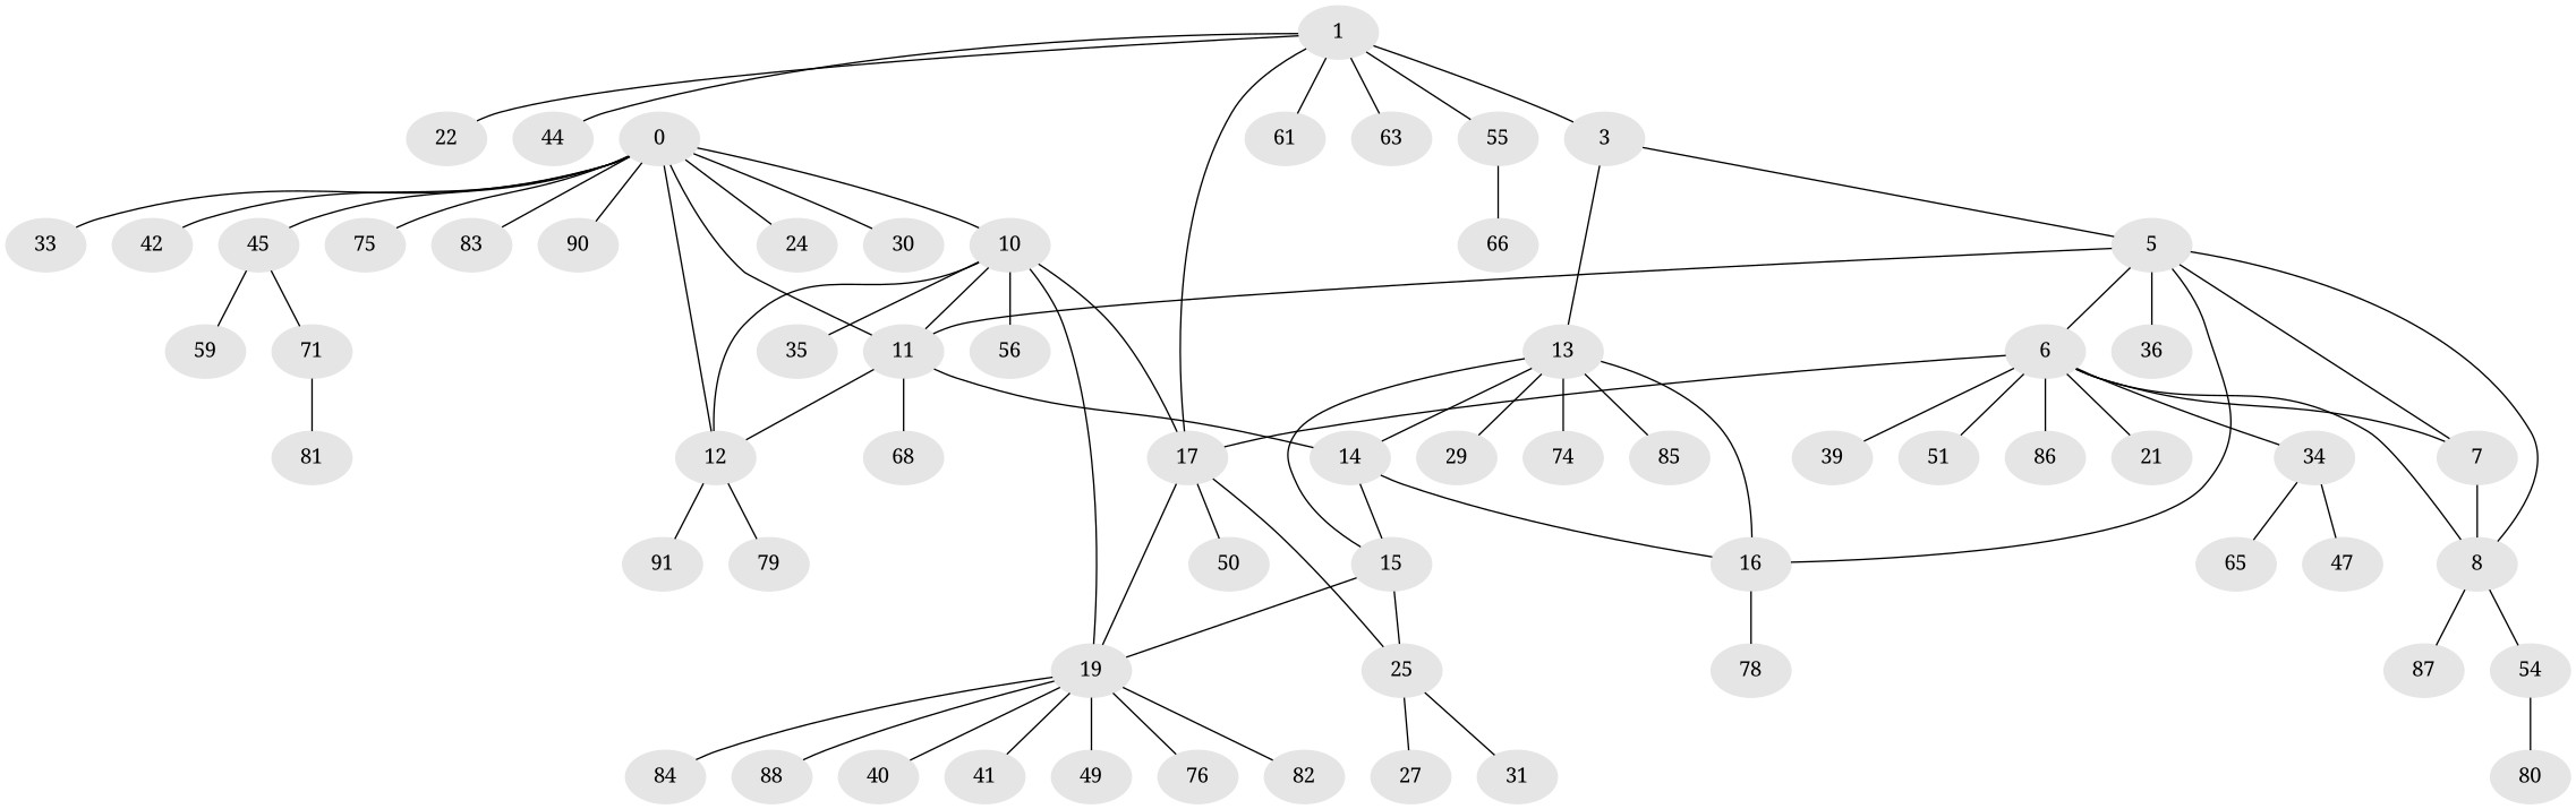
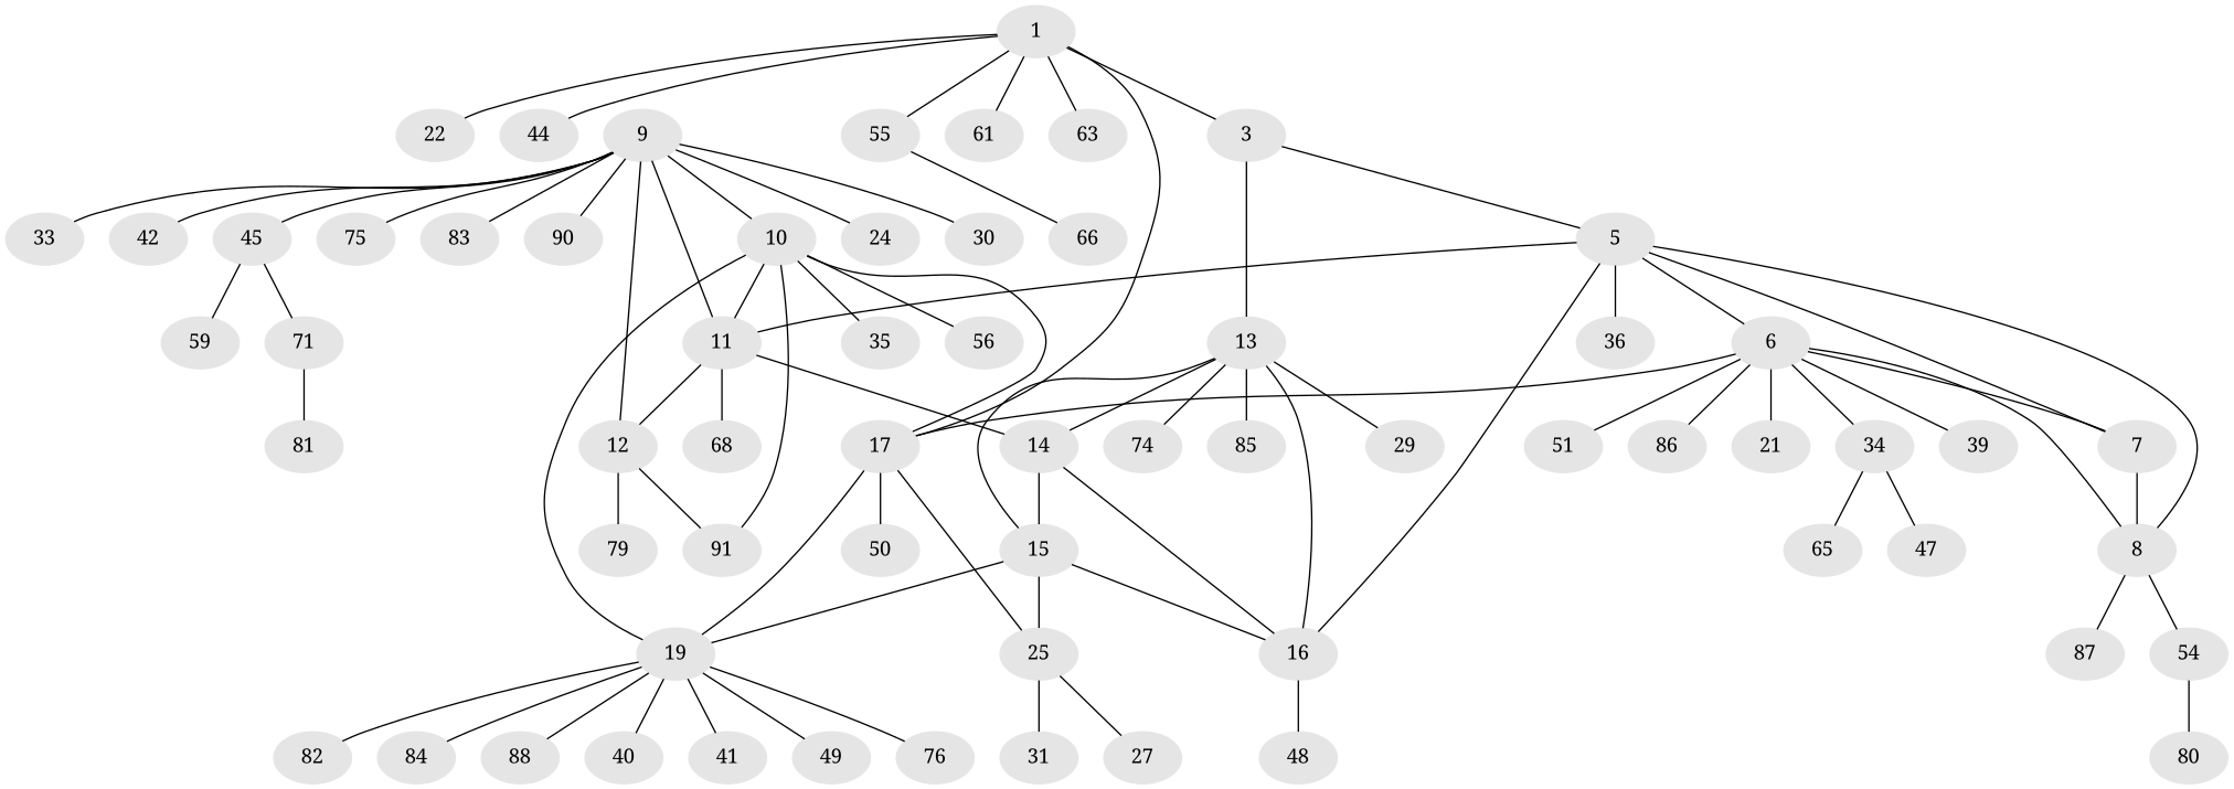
  graph {
    fontname="Noto Serif"
    node [color=gray90 fontname="Noto Serif" style=filled]
    edge [fontname="Noto Serif"]
    1 [super="+4"]
    3 [super="+52"]
    17 [super="+72"]
    22
    44
    55
    61
    63
    5 [super="+32"]
    13 [super="+57"]
    19 [super="+20"]
    25 [super="+69"]
    50
    66
    10 [super="+18"]
    11 [super="+46"]
    12 [super="+43"]
    35
    56
    6 [super="+23"]
    7
    8 [super="+38"]
    16 [super="+60"]
    36
    14 [super="+67"]
    15
    29
    74
    85
    21 [super="+37"]
    34 [super="+77"]
    39
    51
    86
    54 [super="+64"]
    87
    68
-   78
+   78 [label=48]
    47 [super="+62"]
    65
    80
-   9 [super="+26" label=0]
+   9 [super="+26"]
    24 [super="+89"]
    30 [super="+70"]
    33
    42
    45 [super="+48"]
    75
    83
    90
    79
    91
    59
    71
    40
    41
    49
    76
    82
    84
    88
    27 [super="+28"]
    31 [super="+92"]
    81
    1 -- 3 [weight=2]
    1 -- 17
    1 -- 22
    1 -- 44
    1 -- 55
    1 -- 61
    1 -- 63
    3 -- 5
    3 -- 13
    17 -- 19 [weight=2]
    17 -- 25
    17 -- 50
    55 -- 66
    5 -- 11
    5 -- 6
    5 -- 7
    5 -- 8
    5 -- 16
    5 -- 36
    13 -- 16
    13 -- 14
    13 -- 15
    13 -- 29
    13 -- 74
    13 -- 85
    19 -- 40
    19 -- 41
    19 -- 49
    19 -- 76
    19 -- 82
    19 -- 84
    19 -- 88
    25 -- 27
    25 -- 31
    10 -- 17
    10 -- 19 [weight=2]
    10 -- 11
-   10 -- 12
+   10 -- 91
    10 -- 35
    10 -- 56
    11 -- 12
    11 -- 14
    11 -- 68
    12 -- 79
    12 -- 91
    6 -- 17
    6 -- 7
    6 -- 8
    6 -- 21
    6 -- 34
    6 -- 39
    6 -- 51
    6 -- 86
    7 -- 8
    8 -- 54
    8 -- 87
    16 -- 78
    14 -- 16
    14 -- 15
    15 -- 19
    15 -- 25
+   15 -- 16
    34 -- 47
    34 -- 65
    54 -- 80
    9 -- 10
    9 -- 11
    9 -- 12
    9 -- 24
    9 -- 30
    9 -- 33
    9 -- 42
    9 -- 45
    9 -- 75
    9 -- 83
    9 -- 90
    45 -- 59
    45 -- 71
    71 -- 81
  }
